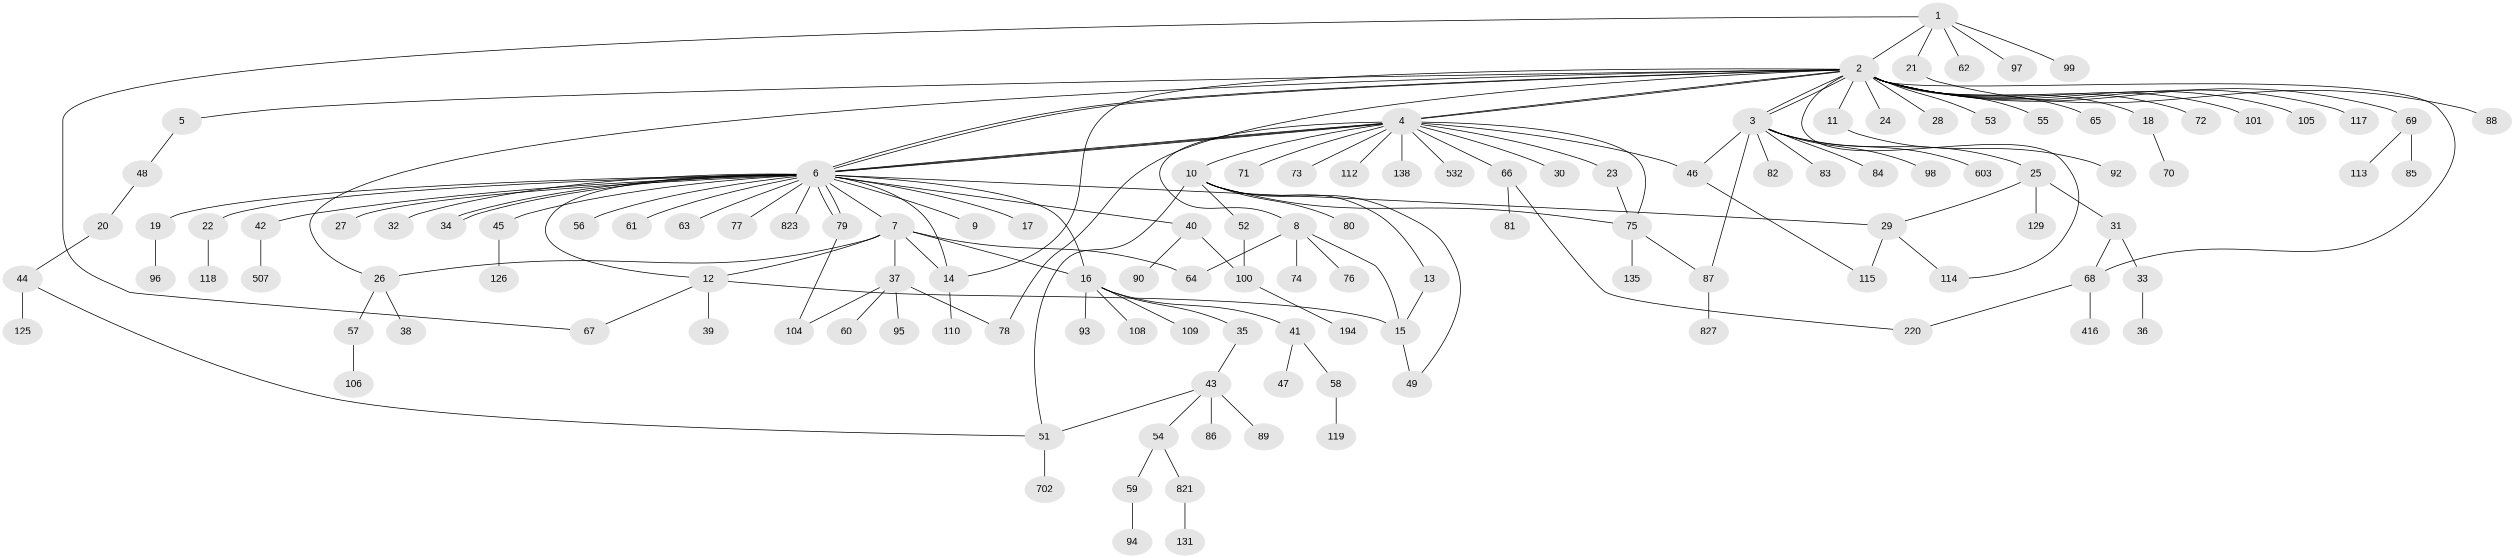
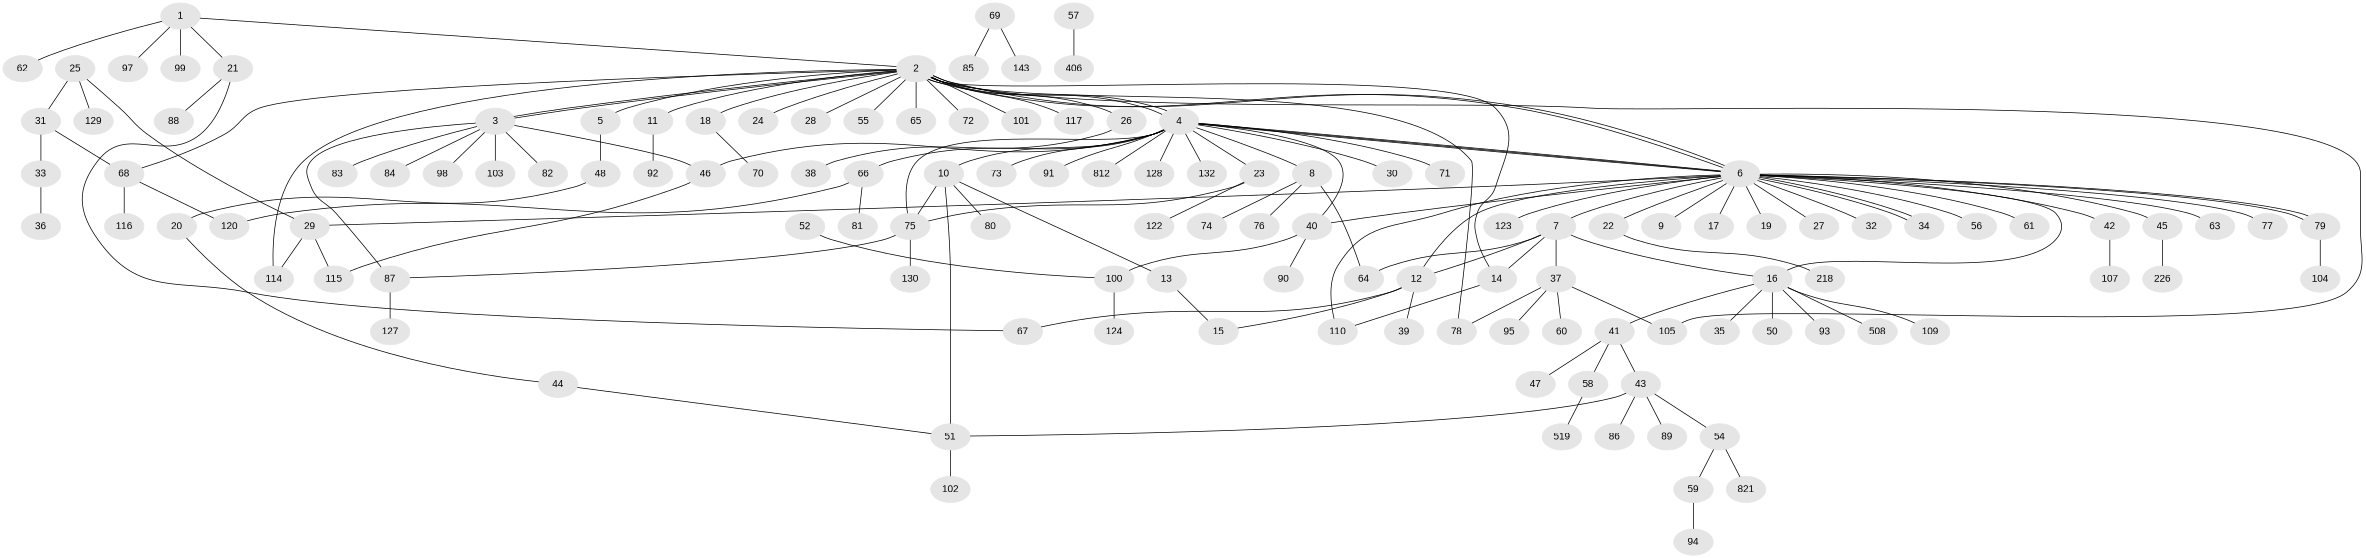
  graph {
    fontname="Liberation Sans"
    node [color=gray90 fontname="Liberation Sans" style=filled]
    edge [fontname="Liberation Sans"]
    1
    2
    21
    62
    67
    97
    99
    3
    4
    5
    6
    11
    14
    18
    24
    26
    28
-   53
    55
    65
    68
    69
    72
    78
    101
    105
    114
    117
    88
    25
    46
    82
    83
    84
    87
    98
-   103 [label=603]
+   103
    8
    10
    23
    30
    40
    66
    71
    73
    75
-   112
-   128 [label=138]
-   132 [label=532]
+   91
+   112 [label=812]
+   128
+   132
    48
    7
    9
    12
    16
    17
    19
    22
    27
    29
    32
    34
    42
    45
    56
    61
    63
    77
    79
-   123 [label=823]
+   123
    92
    110
    70
    38
    57
-   120 [label=220]
-   116 [label=416]
+   120
+   116
    85
-   113
+   113 [label=143]
    31
    129
    115
-   127 [label=827]
+   127
    64
    15
    74
    76
    13
-   49
    51
    52
    80
+   122
    90
    100
    81
-   130 [label=135]
+   130
    20
    44
    37
    39
    35
    41
+   50
    93
-   108
+   108 [label=508]
    109
-   96
-   118
-   107 [label=507]
-   126
+   118 [label=218]
+   107
+   126 [label=226]
    104
    60
    95
-   102 [label=702]
+   102
    43
    47
    58
-   125
    33
-   106
+   106 [label=406]
    36
-   124 [label=194]
+   124
    54
    86
    89
-   119
+   119 [label=519]
    59
    n129 [label=821]
    94
-   131
    1 -- 2
    1 -- 21
    1 -- 62
-   1 -- 67
+   21 -- 67
    1 -- 97
    1 -- 99
    2 -- 3
    2 -- 3
    2 -- 4
    2 -- 4
    2 -- 5
    2 -- 6
    2 -- 6
    2 -- 11
    2 -- 14
    2 -- 18
    2 -- 24
    2 -- 26
    2 -- 28
-   2 -- 53
    2 -- 55
    2 -- 65
    2 -- 68
-   2 -- 69
    2 -- 72
    2 -- 78
    2 -- 101
    2 -- 105
    2 -- 114
    2 -- 117
    21 -- 88
-   3 -- 25
    3 -- 46
    3 -- 82
    3 -- 83
    3 -- 84
    3 -- 87
    3 -- 98
    3 -- 103
    4 -- 6
    4 -- 6
    4 -- 6
    4 -- 46
    4 -- 8
    4 -- 10
    4 -- 23
    4 -- 30
+   4 -- 40
    4 -- 66
    4 -- 71
    4 -- 73
    4 -- 75
+   4 -- 91
    4 -- 112
    4 -- 128
    4 -- 132
    5 -- 48
-   6 -- 14
+   6 -- 110
    6 -- 40
    6 -- 7
    6 -- 9
    6 -- 12
    6 -- 16
    6 -- 17
    6 -- 19
    6 -- 22
    6 -- 27
    6 -- 29
    6 -- 32
    6 -- 34
    6 -- 34
    6 -- 42
    6 -- 45
    6 -- 56
    6 -- 61
    6 -- 63
    6 -- 77
    6 -- 79
    6 -- 79
    6 -- 123
    11 -- 92
    14 -- 110
    18 -- 70
    26 -- 38
-   26 -- 57
    68 -- 120
    68 -- 116
    69 -- 85
    69 -- 113
    25 -- 29
    25 -- 31
    25 -- 129
    46 -- 115
    87 -- 127
    8 -- 64
-   8 -- 15
    8 -- 74
    8 -- 76
    10 -- 75
    10 -- 13
-   10 -- 49
    10 -- 51
-   10 -- 52
    10 -- 80
    23 -- 75
+   23 -- 122
    40 -- 90
    40 -- 100
    66 -- 120
    66 -- 81
    75 -- 87
    75 -- 130
    48 -- 20
    7 -- 14
-   7 -- 26
    7 -- 12
    7 -- 16
    7 -- 64
    7 -- 37
    12 -- 67
    12 -- 15
    12 -- 39
    16 -- 35
    16 -- 41
+   16 -- 50
    16 -- 93
    16 -- 108
    16 -- 109
-   19 -- 96
    22 -- 118
    29 -- 114
    29 -- 115
    42 -- 107
    45 -- 126
    79 -- 104
    57 -- 106
    31 -- 68
    31 -- 33
-   15 -- 49
    13 -- 15
    51 -- 102
    52 -- 100
    100 -- 124
    20 -- 44
    44 -- 51
-   44 -- 125
    37 -- 78
-   37 -- 104
+   37 -- 105
    37 -- 60
    37 -- 95
-   35 -- 43
+   41 -- 43
    41 -- 47
    41 -- 58
    43 -- 51
    43 -- 54
    43 -- 86
    43 -- 89
    58 -- 119
    33 -- 36
    54 -- 59
    54 -- n129
    59 -- 94
-   n129 -- 131
  }
